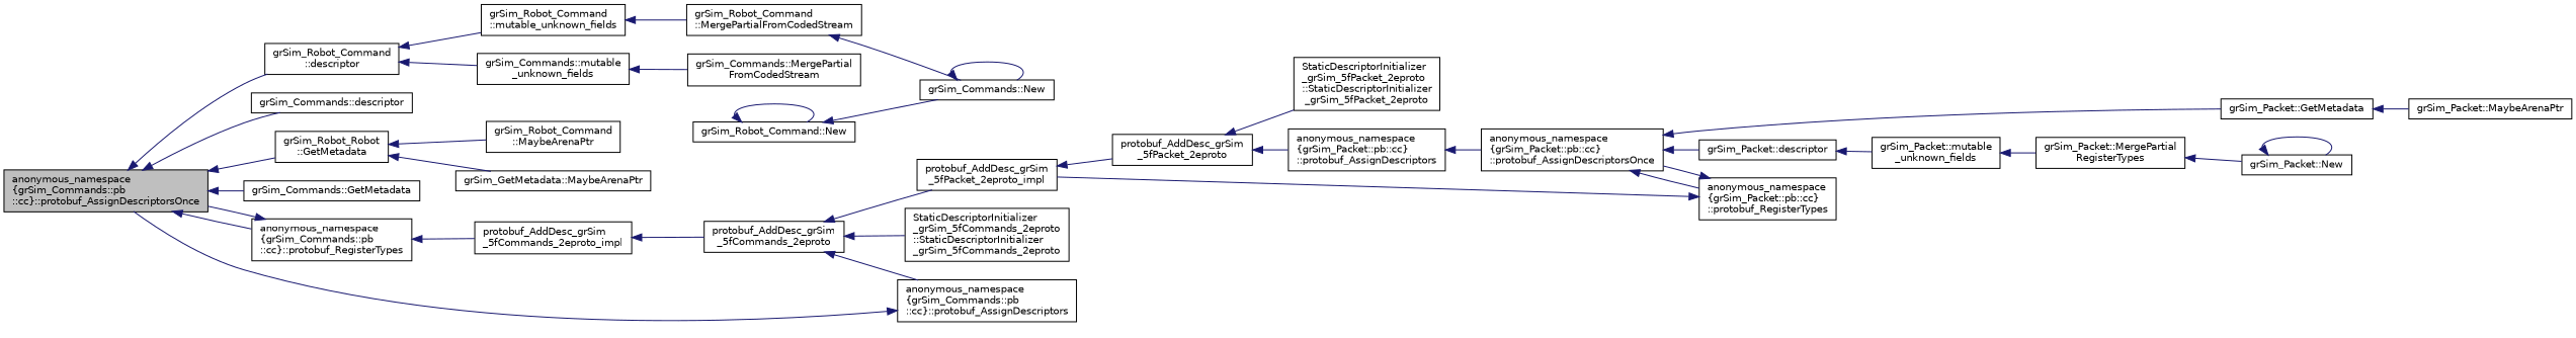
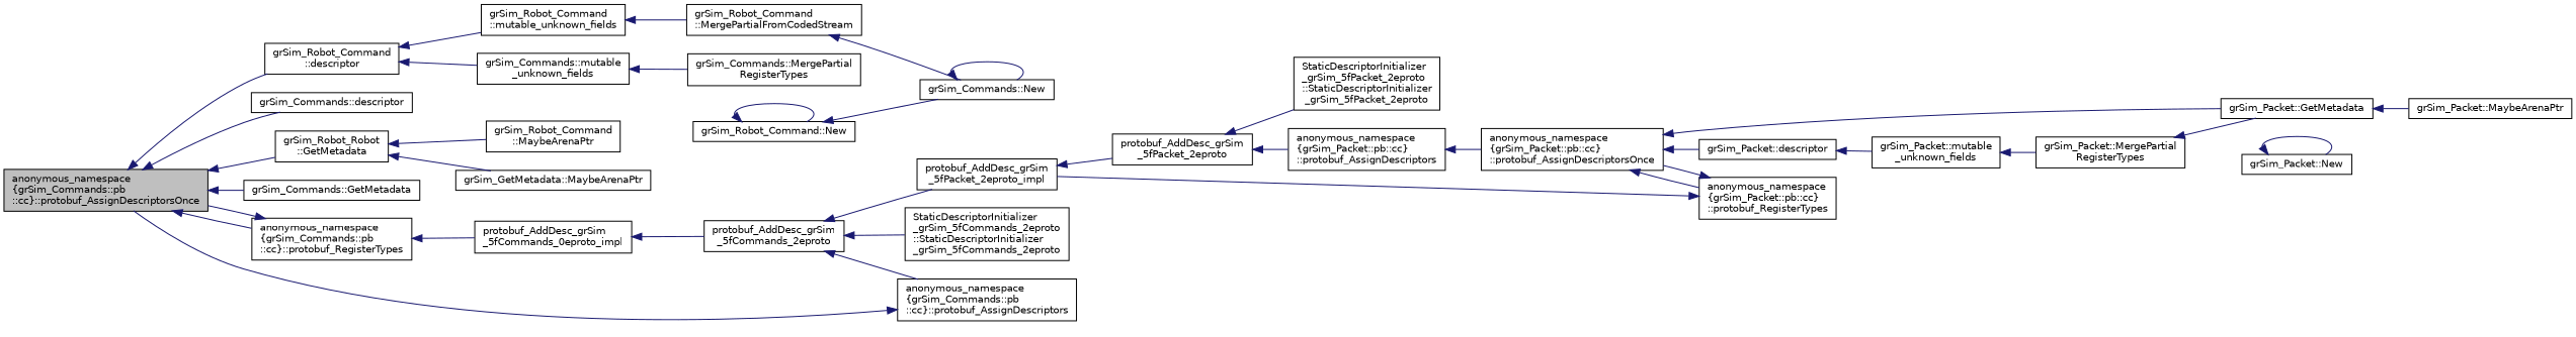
  digraph {
    rankdir=LR
    node [color=black fillcolor=white fontname=Helvetica fontsize=10 shape=record style=filled]
    edge [color=midnightblue dir=back fontname=Helvetica fontsize=10 labelfontname=Helvetica labelfontsize=10 style=solid]
    n1 [fillcolor=grey75 fontcolor=black height=0.2 label="anonymous_namespace\l\{grSim_Commands::pb\l::cc\}::protobuf_AssignDescriptorsOnce" width=0.4]
    n2 [height=0.2 label="grSim_Robot_Command\l::descriptor" width=0.4]
    n3 [height=0.2 label="grSim_Commands::descriptor" width=0.4]
    n4 [height=0.2 label="grSim_Robot_Robot\l::GetMetadata" width=0.4]
    n5 [height=0.2 label="grSim_Commands::GetMetadata" width=0.4]
    n6 [height=0.2 label="anonymous_namespace\l\{grSim_Commands::pb\l::cc\}::protobuf_RegisterTypes" width=0.4]
    n7 [height=0.2 label="grSim_Robot_Command\l::mutable_unknown_fields" width=0.4]
    n8 [height=0.2 label="grSim_Commands::mutable\l_unknown_fields" width=0.4]
    n9 [height=0.2 label="grSim_Robot_Command\l::MaybeArenaPtr" width=0.4]
    n10 [height=0.2 label="grSim_GetMetadata::MaybeArenaPtr" width=0.4]
-   n11 [height=0.2 label="protobuf_AddDesc_grSim\l_5fCommands_2eproto_impl" width=0.4]
+   n11 [height=0.2 label="protobuf_AddDesc_grSim\l_5fCommands_0eproto_impl" width=0.4]
    n12 [height=0.2 label="grSim_Robot_Command\l::MergePartialFromCodedStream" width=0.4]
-   n13 [height=0.2 label="grSim_Commands::MergePartial\lFromCodedStream" width=0.4]
+   n13 [height=0.2 label="grSim_Commands::MergePartial\lRegisterTypes" width=0.4]
    n14 [height=0.2 label="grSim_Commands::New" width=0.4]
    n15 [height=0.2 label="grSim_Robot_Command::New" width=0.4]
    n16 [height=0.2 label="protobuf_AddDesc_grSim\l_5fCommands_2eproto" width=0.4]
    n17 [height=0.2 label="protobuf_AddDesc_grSim\l_5fPacket_2eproto_impl" width=0.4]
    n18 [height=0.2 label="anonymous_namespace\l\{grSim_Commands::pb\l::cc\}::protobuf_AssignDescriptors" width=0.4]
    n19 [height=0.2 label="StaticDescriptorInitializer\l_grSim_5fCommands_2eproto\l::StaticDescriptorInitializer\l_grSim_5fCommands_2eproto" width=0.4]
    n20 [height=0.2 label="protobuf_AddDesc_grSim\l_5fPacket_2eproto" width=0.4]
    n21 [height=0.2 label="anonymous_namespace\l\{grSim_Packet::pb::cc\}\l::protobuf_AssignDescriptors" width=0.4]
    n22 [height=0.2 label="StaticDescriptorInitializer\l_grSim_5fPacket_2eproto\l::StaticDescriptorInitializer\l_grSim_5fPacket_2eproto" width=0.4]
    n23 [height=0.2 label="anonymous_namespace\l\{grSim_Packet::pb::cc\}\l::protobuf_AssignDescriptorsOnce" width=0.4]
    n24 [height=0.2 label="anonymous_namespace\l\{grSim_Packet::pb::cc\}\l::protobuf_RegisterTypes" width=0.4]
    n25 [height=0.2 label="grSim_Packet::descriptor" width=0.4]
    n26 [height=0.2 label="grSim_Packet::GetMetadata" width=0.4]
    n27 [height=0.2 label="grSim_Packet::mutable\l_unknown_fields" width=0.4]
    n28 [height=0.2 label="grSim_Packet::MaybeArenaPtr" width=0.4]
    n29 [height=0.2 label="grSim_Packet::MergePartial\lRegisterTypes" width=0.4]
    n30 [height=0.2 label="grSim_Packet::New" width=0.4]
    n1 -> n2
    n1 -> n3
    n1 -> n4
    n1 -> n5
    n1 -> n6
    n2 -> n7
    n2 -> n8
    n4 -> n9
    n4 -> n10
    n6 -> n1
    n6 -> n11
    n7 -> n12
    n8 -> n13
    n11 -> n16
    n12 -> n14
    n14 -> n14
    n15 -> n14
    n15 -> n15
    n16 -> n17
    n16 -> n18
    n16 -> n19
    n17 -> n20
    n18 -> n1
    n20 -> n21
    n20 -> n22
    n21 -> n23
    n23 -> n24
    n23 -> n25
    n23 -> n26
    n24 -> n17
    n24 -> n23
    n25 -> n27
    n26 -> n28
    n27 -> n29
-   n29 -> n30
+   n29 -> n26
    n30 -> n30
  }
